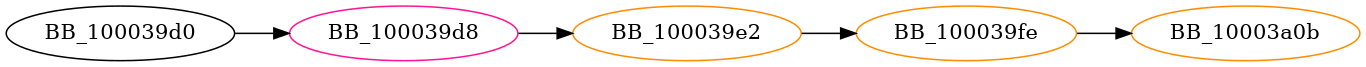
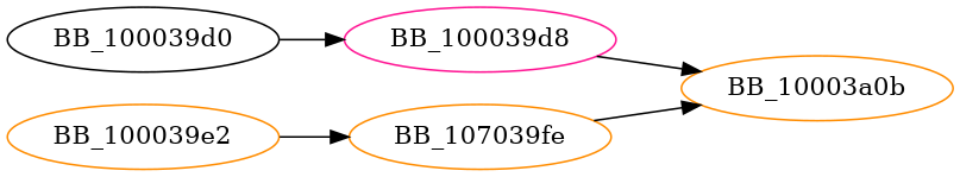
  digraph {
    rankdir=LR
    node [color=darkorange]
    BB_100039d0 [color=black]
    BB_100039d8 [color=deeppink]
    BB_100039e2
-   BB_100039fe
+   BB_100039fe [label=BB_107039fe]
    BB_10003a0b
    BB_100039d0 -> BB_100039d8
-   BB_100039d8 -> BB_100039e2
+   BB_100039d8 -> BB_10003a0b
    BB_100039e2 -> BB_100039fe
    BB_100039fe -> BB_10003a0b
  }
